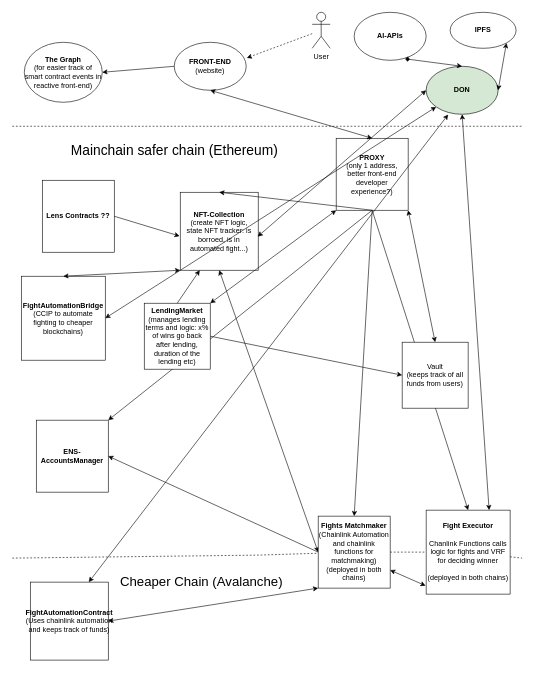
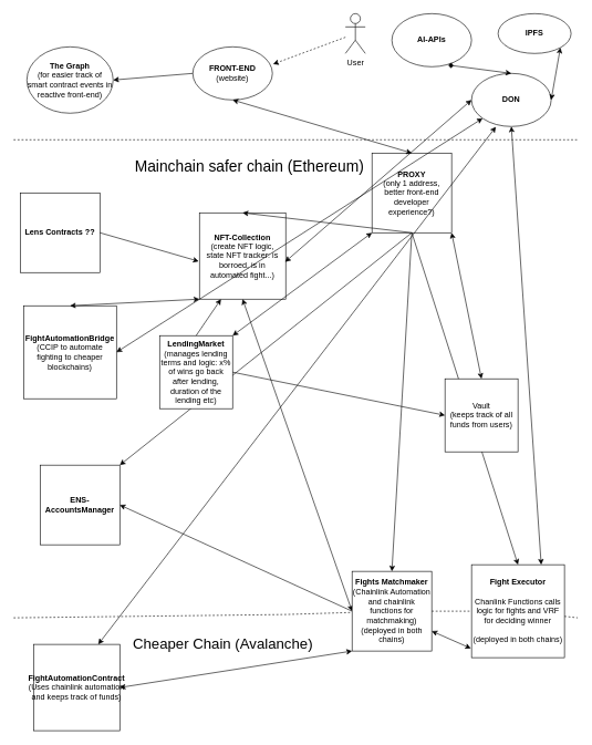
  <mxCell id="0" />
  <mxCell id="1" parent="0" />
  <mxCell id="2" value="&lt;b&gt;NFT-Collection&lt;br&gt;&lt;/b&gt;(create NFT logic,&lt;br&gt;state NFT tracker: is borroed, is in automated fight...)" style="whiteSpace=wrap;html=1;aspect=fixed;" vertex="1" parent="1"><mxGeometry x="300" y="320" width="130" height="130" as="geometry" /></mxCell>
- <mxCell id="3" value="&lt;b&gt;Lens Contracts ??&lt;/b&gt;" style="whiteSpace=wrap;html=1;aspect=fixed;" vertex="1" parent="1"><mxGeometry x="70" y="300" width="120" height="120" as="geometry" /></mxCell>
+ <mxCell id="3" value="&lt;b&gt;Lens Contracts ??&lt;/b&gt;" style="whiteSpace=wrap;html=1;aspect=fixed;" vertex="1" parent="1"><mxGeometry x="30" y="290" width="120" height="120" as="geometry" /></mxCell>
  <mxCell id="4" value="" style="endArrow=classic;startArrow=classic;html=1;rounded=0;exitX=0;exitY=0.5;exitDx=0;exitDy=0;entryX=0.5;entryY=1;entryDx=0;entryDy=0;" edge="1" parent="1" source="34" target="2"><mxGeometry width="50" height="50" relative="1" as="geometry"><mxPoint x="420" y="320" as="sourcePoint" /><mxPoint x="470" y="270" as="targetPoint" /></mxGeometry></mxCell>
  <mxCell id="5" value="" style="endArrow=classic;html=1;rounded=0;entryX=-0.008;entryY=0.562;entryDx=0;entryDy=0;entryPerimeter=0;exitX=1;exitY=0.5;exitDx=0;exitDy=0;" edge="1" parent="1" source="3" target="2"><mxGeometry width="50" height="50" relative="1" as="geometry"><mxPoint x="420" y="320" as="sourcePoint" /><mxPoint x="470" y="270" as="targetPoint" /></mxGeometry></mxCell>
  <mxCell id="6" value="&lt;b&gt;PROXY&lt;br&gt;&lt;/b&gt;(only 1 address, better front-end developer experience?)" style="whiteSpace=wrap;html=1;aspect=fixed;" vertex="1" parent="1"><mxGeometry x="560" y="230" width="120" height="120" as="geometry" /></mxCell>
  <mxCell id="7" value="" style="endArrow=classic;html=1;rounded=0;exitX=0.5;exitY=1;exitDx=0;exitDy=0;entryX=0.5;entryY=0;entryDx=0;entryDy=0;" edge="1" parent="1" source="6" target="2"><mxGeometry width="50" height="50" relative="1" as="geometry"><mxPoint x="420" y="320" as="sourcePoint" /><mxPoint x="470" y="270" as="targetPoint" /></mxGeometry></mxCell>
  <mxCell id="8" value="" style="endArrow=classic;html=1;rounded=0;entryX=0.5;entryY=0;entryDx=0;entryDy=0;exitX=0.5;exitY=1;exitDx=0;exitDy=0;" edge="1" parent="1" source="6" target="27"><mxGeometry width="50" height="50" relative="1" as="geometry"><mxPoint x="420" y="320" as="sourcePoint" /><mxPoint x="470" y="270" as="targetPoint" /></mxGeometry></mxCell>
  <mxCell id="9" value="" style="endArrow=classic;html=1;rounded=0;exitX=0.5;exitY=1;exitDx=0;exitDy=0;entryX=0.5;entryY=0;entryDx=0;entryDy=0;" edge="1" parent="1" source="6" target="34"><mxGeometry width="50" height="50" relative="1" as="geometry"><mxPoint x="420" y="320" as="sourcePoint" /><mxPoint x="470" y="270" as="targetPoint" /></mxGeometry></mxCell>
  <mxCell id="10" value="&lt;b&gt;FRONT-END&lt;br&gt;&lt;/b&gt;(website)" style="ellipse;whiteSpace=wrap;html=1;" vertex="1" parent="1"><mxGeometry x="290" y="70" width="120" height="80" as="geometry" /></mxCell>
  <mxCell id="11" value="" style="endArrow=classic;startArrow=classic;html=1;rounded=0;entryX=0.5;entryY=1;entryDx=0;entryDy=0;exitX=0.5;exitY=0;exitDx=0;exitDy=0;" edge="1" parent="1" source="6" target="10"><mxGeometry width="50" height="50" relative="1" as="geometry"><mxPoint x="420" y="320" as="sourcePoint" /><mxPoint x="470" y="270" as="targetPoint" /></mxGeometry></mxCell>
  <mxCell id="12" value="&lt;b&gt;ENS-AccountsManager&lt;/b&gt;" style="whiteSpace=wrap;html=1;aspect=fixed;" vertex="1" parent="1"><mxGeometry x="60" y="700" width="120" height="120" as="geometry" /></mxCell>
  <mxCell id="13" value="" style="endArrow=classic;html=1;rounded=0;exitX=0.5;exitY=1;exitDx=0;exitDy=0;entryX=1;entryY=0;entryDx=0;entryDy=0;" edge="1" parent="1" source="6" target="12"><mxGeometry width="50" height="50" relative="1" as="geometry"><mxPoint x="420" y="560" as="sourcePoint" /><mxPoint x="470" y="510" as="targetPoint" /></mxGeometry></mxCell>
  <mxCell id="14" value="" style="endArrow=classic;html=1;rounded=0;exitX=0;exitY=0.5;exitDx=0;exitDy=0;entryX=1;entryY=0.5;entryDx=0;entryDy=0;" edge="1" parent="1" source="34" target="12"><mxGeometry width="50" height="50" relative="1" as="geometry"><mxPoint x="420" y="560" as="sourcePoint" /><mxPoint x="470" y="510" as="targetPoint" /></mxGeometry></mxCell>
  <mxCell id="15" value="&lt;b&gt;The Graph &lt;br&gt;&lt;/b&gt;(for easier track of smart contract events in reactive front-end)" style="ellipse;whiteSpace=wrap;html=1;" vertex="1" parent="1"><mxGeometry x="40" y="70" width="130" height="100" as="geometry" /></mxCell>
  <mxCell id="16" value="" style="endArrow=classic;html=1;rounded=0;entryX=1;entryY=0.5;entryDx=0;entryDy=0;exitX=0;exitY=0.5;exitDx=0;exitDy=0;" edge="1" parent="1" source="10" target="15"><mxGeometry width="50" height="50" relative="1" as="geometry"><mxPoint x="420" y="320" as="sourcePoint" /><mxPoint x="470" y="270" as="targetPoint" /></mxGeometry></mxCell>
  <mxCell id="17" value="" style="endArrow=none;dashed=1;html=1;rounded=0;" edge="1" parent="1"><mxGeometry width="50" height="50" relative="1" as="geometry"><mxPoint y="210" as="sourcePoint" x="20" /><mxPoint x="870" y="210" as="targetPoint" /></mxGeometry></mxCell>
  <mxCell id="18" value="User" style="shape=umlActor;verticalLabelPosition=bottom;verticalAlign=top;html=1;outlineConnect=0;" vertex="1" parent="1"><mxGeometry x="520" y="20" width="30" height="60" as="geometry" /></mxCell>
  <mxCell id="19" value="" style="endArrow=classic;html=1;rounded=0;entryX=1.008;entryY=0.325;entryDx=0;entryDy=0;entryPerimeter=0;dashed=1;" edge="1" parent="1" source="18" target="10"><mxGeometry width="50" height="50" relative="1" as="geometry"><mxPoint x="420" y="320" as="sourcePoint" /><mxPoint x="470" y="270" as="targetPoint" /></mxGeometry></mxCell>
- <mxCell id="20" value="&lt;font style=&quot;font-size: 23px;&quot;&gt;Mainchain safer chain (Ethereum)&lt;/font&gt;" style="text;html=1;align=center;verticalAlign=middle;resizable=0;points=[];autosize=1;strokeColor=none;fillColor=none;" vertex="1" parent="1"><mxGeometry x="105" y="230" width="370" height="40" as="geometry" /></mxCell>
+ <mxCell id="20" value="&lt;font style=&quot;font-size: 23px;&quot;&gt;Mainchain safer chain (Ethereum)&lt;/font&gt;" style="text;html=1;align=center;verticalAlign=middle;resizable=0;points=[];autosize=1;strokeColor=none;fillColor=none;" vertex="1" parent="1"><mxGeometry x="190" y="230" width="370" height="40" as="geometry" /></mxCell>
  <mxCell id="21" value="&lt;b&gt;FightAutomationBridge&lt;br&gt;&lt;/b&gt;(CCIP to automate fighting to cheaper blockchains)" style="whiteSpace=wrap;html=1;aspect=fixed;" vertex="1" parent="1"><mxGeometry x="35" y="460" width="140" height="140" as="geometry" /></mxCell>
  <mxCell id="22" value="" style="endArrow=none;dashed=1;html=1;rounded=0;" edge="1" parent="1" source="27"><mxGeometry width="50" height="50" relative="1" as="geometry"><mxPoint y="930" as="sourcePoint" x="20" /><mxPoint x="870" y="930" as="targetPoint" /></mxGeometry></mxCell>
  <mxCell id="23" value="&lt;font style=&quot;font-size: 22px;&quot;&gt;Cheaper Chain (Avalanche)&lt;/font&gt;" style="text;html=1;align=center;verticalAlign=middle;resizable=0;points=[];autosize=1;strokeColor=none;fillColor=none;" vertex="1" parent="1"><mxGeometry x="190" y="950" width="290" height="40" as="geometry" /></mxCell>
  <mxCell id="24" value="&lt;b&gt;FightAutomationContract&lt;br&gt;&lt;/b&gt;(Uses&amp;nbsp;chainlink automation and keeps track of funds)" style="whiteSpace=wrap;html=1;aspect=fixed;" vertex="1" parent="1"><mxGeometry x="50" y="970" width="130" height="130" as="geometry" /></mxCell>
  <mxCell id="25" value="" style="endArrow=classic;startArrow=classic;html=1;rounded=0;exitX=0.5;exitY=0;exitDx=0;exitDy=0;entryX=0;entryY=1;entryDx=0;entryDy=0;" edge="1" parent="1" source="21" target="2"><mxGeometry width="50" height="50" relative="1" as="geometry"><mxPoint x="510" y="670" as="sourcePoint" /><mxPoint x="140" y="580" as="targetPoint" /></mxGeometry></mxCell>
  <mxCell id="26" value="" style="endArrow=none;dashed=1;html=1;rounded=0;" edge="1" parent="1" source="34" target="27"><mxGeometry width="50" height="50" relative="1" as="geometry"><mxPoint y="930" as="sourcePoint" x="20" /><mxPoint x="870" y="930" as="targetPoint" /></mxGeometry></mxCell>
  <mxCell id="27" value="&lt;b&gt;Fight Executor&lt;/b&gt;&lt;br&gt;&lt;br&gt;Chanlink Functions calls logic for fights and VRF for deciding winner&lt;br&gt;&lt;br&gt;(deployed in both chains)" style="whiteSpace=wrap;html=1;aspect=fixed;" vertex="1" parent="1"><mxGeometry x="710" y="850" width="140" height="140" as="geometry" /></mxCell>
- <mxCell id="28" value="&lt;b&gt;DON&lt;/b&gt;" style="ellipse;whiteSpace=wrap;html=1;fillColor=#d5e8d4;" vertex="1" parent="1"><mxGeometry x="710" y="110" width="120" height="80" as="geometry" /></mxCell>
+ <mxCell id="28" value="&lt;b&gt;DON&lt;/b&gt;" style="ellipse;whiteSpace=wrap;html=1;" vertex="1" parent="1"><mxGeometry x="710" y="110" width="120" height="80" as="geometry" /></mxCell>
  <mxCell id="29" value="&lt;b&gt;AI-APIs&lt;/b&gt;" style="ellipse;whiteSpace=wrap;html=1;" vertex="1" parent="1"><mxGeometry x="590" y="20" width="120" height="80" as="geometry" /></mxCell>
  <mxCell id="30" value="" style="endArrow=classic;startArrow=classic;html=1;rounded=0;entryX=0.5;entryY=1;entryDx=0;entryDy=0;exitX=0.75;exitY=0;exitDx=0;exitDy=0;" edge="1" parent="1" source="27" target="28"><mxGeometry width="50" height="50" relative="1" as="geometry"><mxPoint x="510" y="530" as="sourcePoint" /><mxPoint x="560" y="480" as="targetPoint" /></mxGeometry></mxCell>
  <mxCell id="31" value="" style="endArrow=diamond;startArrow=classic;html=1;rounded=0;entryX=0.708;entryY=0.969;entryDx=0;entryDy=0;entryPerimeter=0;exitX=0.5;exitY=0;exitDx=0;exitDy=0;" edge="1" parent="1" source="28" target="29"><mxGeometry width="50" height="50" relative="1" as="geometry"><mxPoint x="510" y="250" as="sourcePoint" /><mxPoint x="560" y="200" as="targetPoint" /></mxGeometry></mxCell>
  <mxCell id="32" value="" style="endArrow=classic;startArrow=classic;html=1;rounded=0;exitX=1;exitY=0.5;exitDx=0;exitDy=0;entryX=0;entryY=1;entryDx=0;entryDy=0;" edge="1" parent="1" source="24" target="34"><mxGeometry width="50" height="50" relative="1" as="geometry"><mxPoint x="510" y="810" as="sourcePoint" /><mxPoint x="560" y="760" as="targetPoint" /></mxGeometry></mxCell>
  <mxCell id="33" value="" style="endArrow=none;dashed=1;html=1;rounded=0;" edge="1" parent="1" target="34"><mxGeometry width="50" height="50" relative="1" as="geometry"><mxPoint y="930" as="sourcePoint" x="20" /><mxPoint x="670" y="925" as="targetPoint" /><Array as="points"><mxPoint x="430" y="925" /></Array></mxGeometry></mxCell>
  <mxCell id="34" value="&lt;b&gt;Fights Matchmaker&lt;br&gt;&lt;/b&gt;(Chainlink Automation and chainlink functions for matchmaking)&lt;br&gt;(deployed in both chains)" style="whiteSpace=wrap;html=1;aspect=fixed;" vertex="1" parent="1"><mxGeometry x="530" y="860" width="120" height="120" as="geometry" /></mxCell>
  <mxCell id="35" value="" style="endArrow=classic;startArrow=classic;html=1;rounded=0;exitX=1;exitY=0.75;exitDx=0;exitDy=0;entryX=-0.007;entryY=0.9;entryDx=0;entryDy=0;entryPerimeter=0;" edge="1" parent="1" source="34" target="27"><mxGeometry width="50" height="50" relative="1" as="geometry"><mxPoint x="510" y="670" as="sourcePoint" /><mxPoint x="560" y="620" as="targetPoint" /></mxGeometry></mxCell>
  <mxCell id="36" value="&lt;b&gt;LendingMarket&lt;br&gt;&lt;/b&gt;(manages lending terms and logic: x% of wins go back after lending, duration of the lending etc)" style="whiteSpace=wrap;html=1;aspect=fixed;" vertex="1" parent="1"><mxGeometry x="240" y="505" width="110" height="110" as="geometry" /></mxCell>
  <mxCell id="37" value="" style="endArrow=classic;startArrow=classic;html=1;rounded=0;exitX=1;exitY=0;exitDx=0;exitDy=0;entryX=0;entryY=1;entryDx=0;entryDy=0;" edge="1" parent="1" source="36" target="6"><mxGeometry width="50" height="50" relative="1" as="geometry"><mxPoint x="510" y="670" as="sourcePoint" /><mxPoint x="560" y="620" as="targetPoint" /></mxGeometry></mxCell>
  <mxCell id="38" value="" style="endArrow=classic;html=1;rounded=0;exitX=0.5;exitY=0;exitDx=0;exitDy=0;entryX=0.25;entryY=1;entryDx=0;entryDy=0;" edge="1" parent="1" source="36" target="2"><mxGeometry width="50" height="50" relative="1" as="geometry"><mxPoint x="510" y="670" as="sourcePoint" /><mxPoint x="560" y="620" as="targetPoint" /></mxGeometry></mxCell>
  <mxCell id="39" value="Vault&lt;br&gt;(keeps track of all funds from users)" style="whiteSpace=wrap;html=1;aspect=fixed;" vertex="1" parent="1"><mxGeometry x="670" y="570" width="110" height="110" as="geometry" /></mxCell>
  <mxCell id="40" value="" style="endArrow=classic;html=1;rounded=0;exitX=1;exitY=0.5;exitDx=0;exitDy=0;entryX=0;entryY=0.5;entryDx=0;entryDy=0;" edge="1" parent="1" source="36" target="39"><mxGeometry width="50" height="50" relative="1" as="geometry"><mxPoint x="510" y="530" as="sourcePoint" /><mxPoint x="560" y="480" as="targetPoint" /></mxGeometry></mxCell>
  <mxCell id="41" value="" style="endArrow=classic;startArrow=classic;html=1;rounded=0;exitX=0.5;exitY=0;exitDx=0;exitDy=0;entryX=1;entryY=1;entryDx=0;entryDy=0;" edge="1" parent="1" source="39" target="6"><mxGeometry width="50" height="50" relative="1" as="geometry"><mxPoint x="510" y="530" as="sourcePoint" /><mxPoint x="560" y="480" as="targetPoint" /></mxGeometry></mxCell>
  <mxCell id="42" value="" style="endArrow=classic;startArrow=classic;html=1;rounded=0;exitX=0.75;exitY=0;exitDx=0;exitDy=0;entryX=0.306;entryY=1.006;entryDx=0;entryDy=0;entryPerimeter=0;" edge="1" parent="1" source="24" target="28"><mxGeometry width="50" height="50" relative="1" as="geometry"><mxPoint x="510" y="670" as="sourcePoint" /><mxPoint x="560" y="620" as="targetPoint" /></mxGeometry></mxCell>
  <mxCell id="43" value="&lt;b&gt;IPFS&lt;/b&gt;" style="ellipse;whiteSpace=wrap;html=1;" vertex="1" parent="1"><mxGeometry x="750" y="20" width="110" height="60" as="geometry" /></mxCell>
  <mxCell id="44" value="" style="endArrow=classic;startArrow=classic;html=1;rounded=0;entryX=1;entryY=1;entryDx=0;entryDy=0;exitX=1;exitY=0.5;exitDx=0;exitDy=0;" edge="1" parent="1" source="28" target="43"><mxGeometry width="50" height="50" relative="1" as="geometry"><mxPoint x="510" y="250" as="sourcePoint" /><mxPoint x="560" y="200" as="targetPoint" /></mxGeometry></mxCell>
  <mxCell id="45" value="" style="endArrow=classic;startArrow=classic;html=1;rounded=0;exitX=0.993;exitY=0.569;exitDx=0;exitDy=0;exitPerimeter=0;entryX=0;entryY=0.5;entryDx=0;entryDy=0;" edge="1" parent="1" source="2" target="28"><mxGeometry width="50" height="50" relative="1" as="geometry"><mxPoint x="510" y="390" as="sourcePoint" /><mxPoint x="560" y="340" as="targetPoint" /></mxGeometry></mxCell>
  <mxCell id="46" value="" style="endArrow=classic;startArrow=classic;html=1;rounded=0;exitX=1;exitY=0.5;exitDx=0;exitDy=0;" edge="1" parent="1" source="21" target="28"><mxGeometry width="50" height="50" relative="1" as="geometry"><mxPoint x="510" y="530" as="sourcePoint" /><mxPoint x="560" y="480" as="targetPoint" /></mxGeometry></mxCell>
